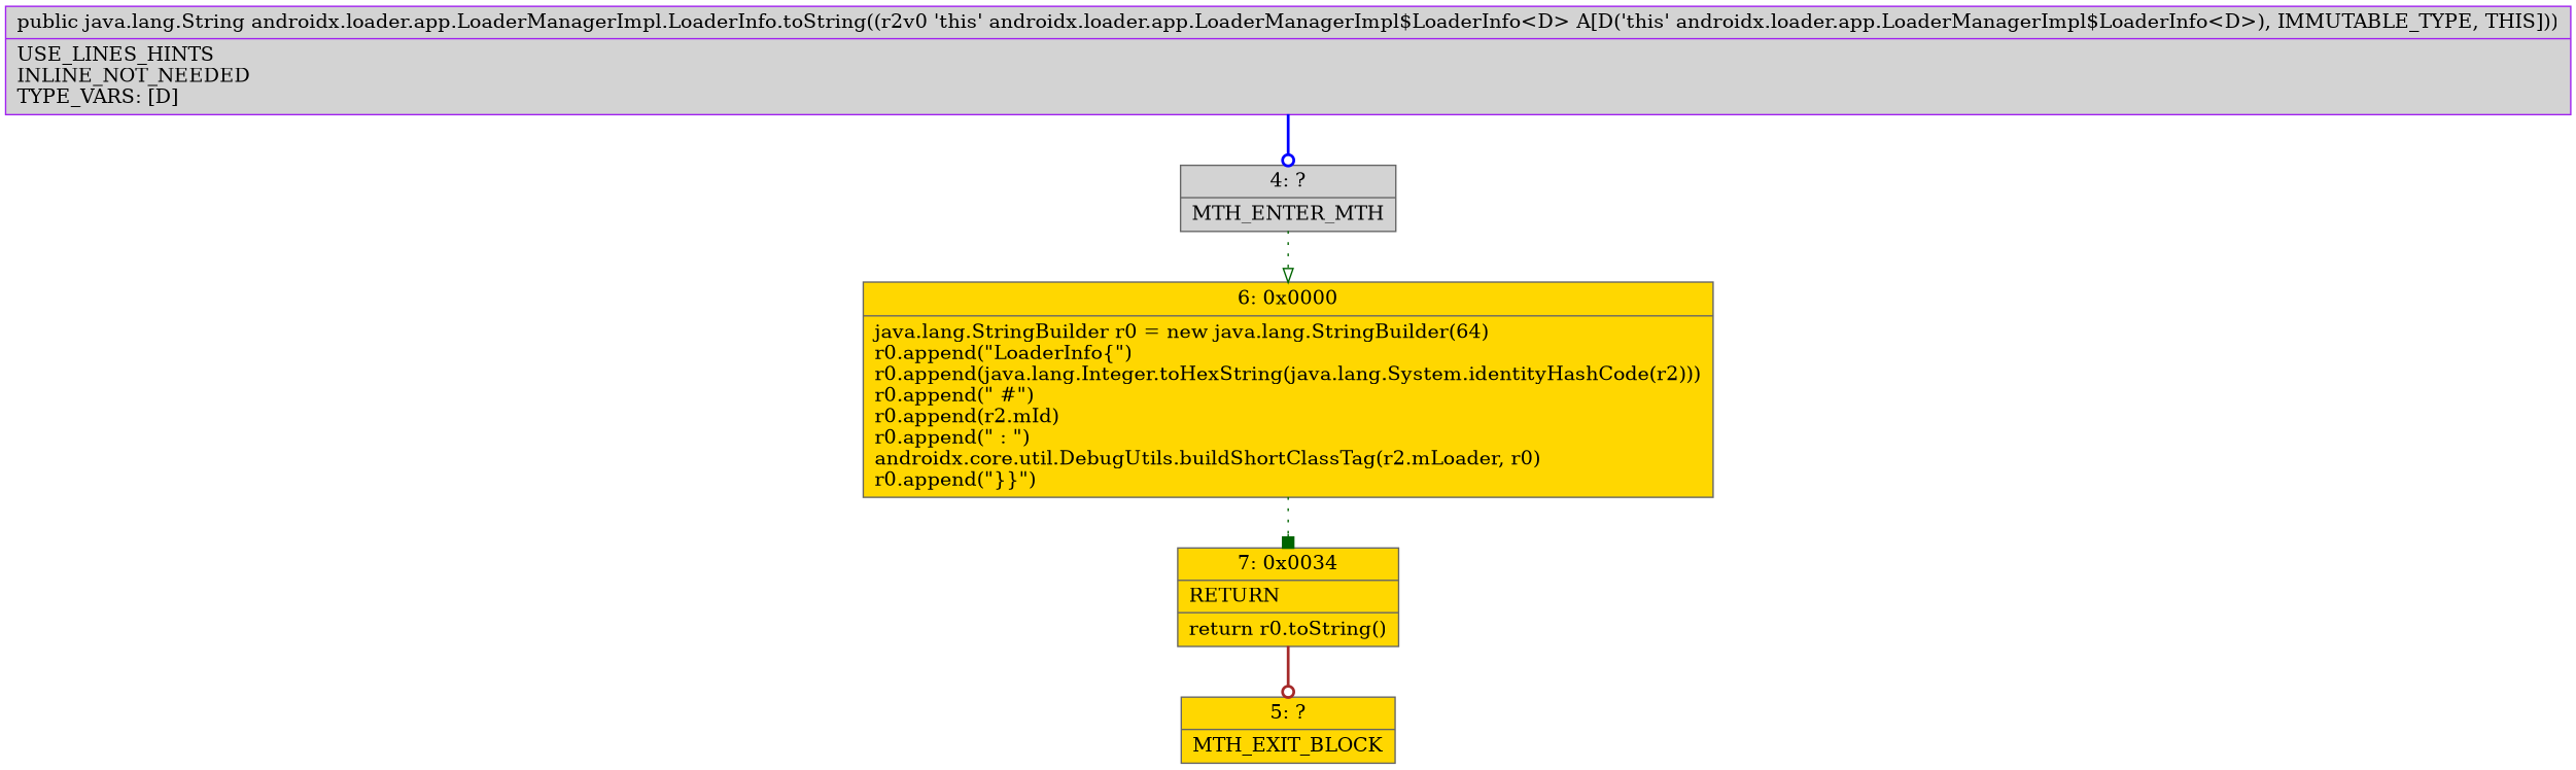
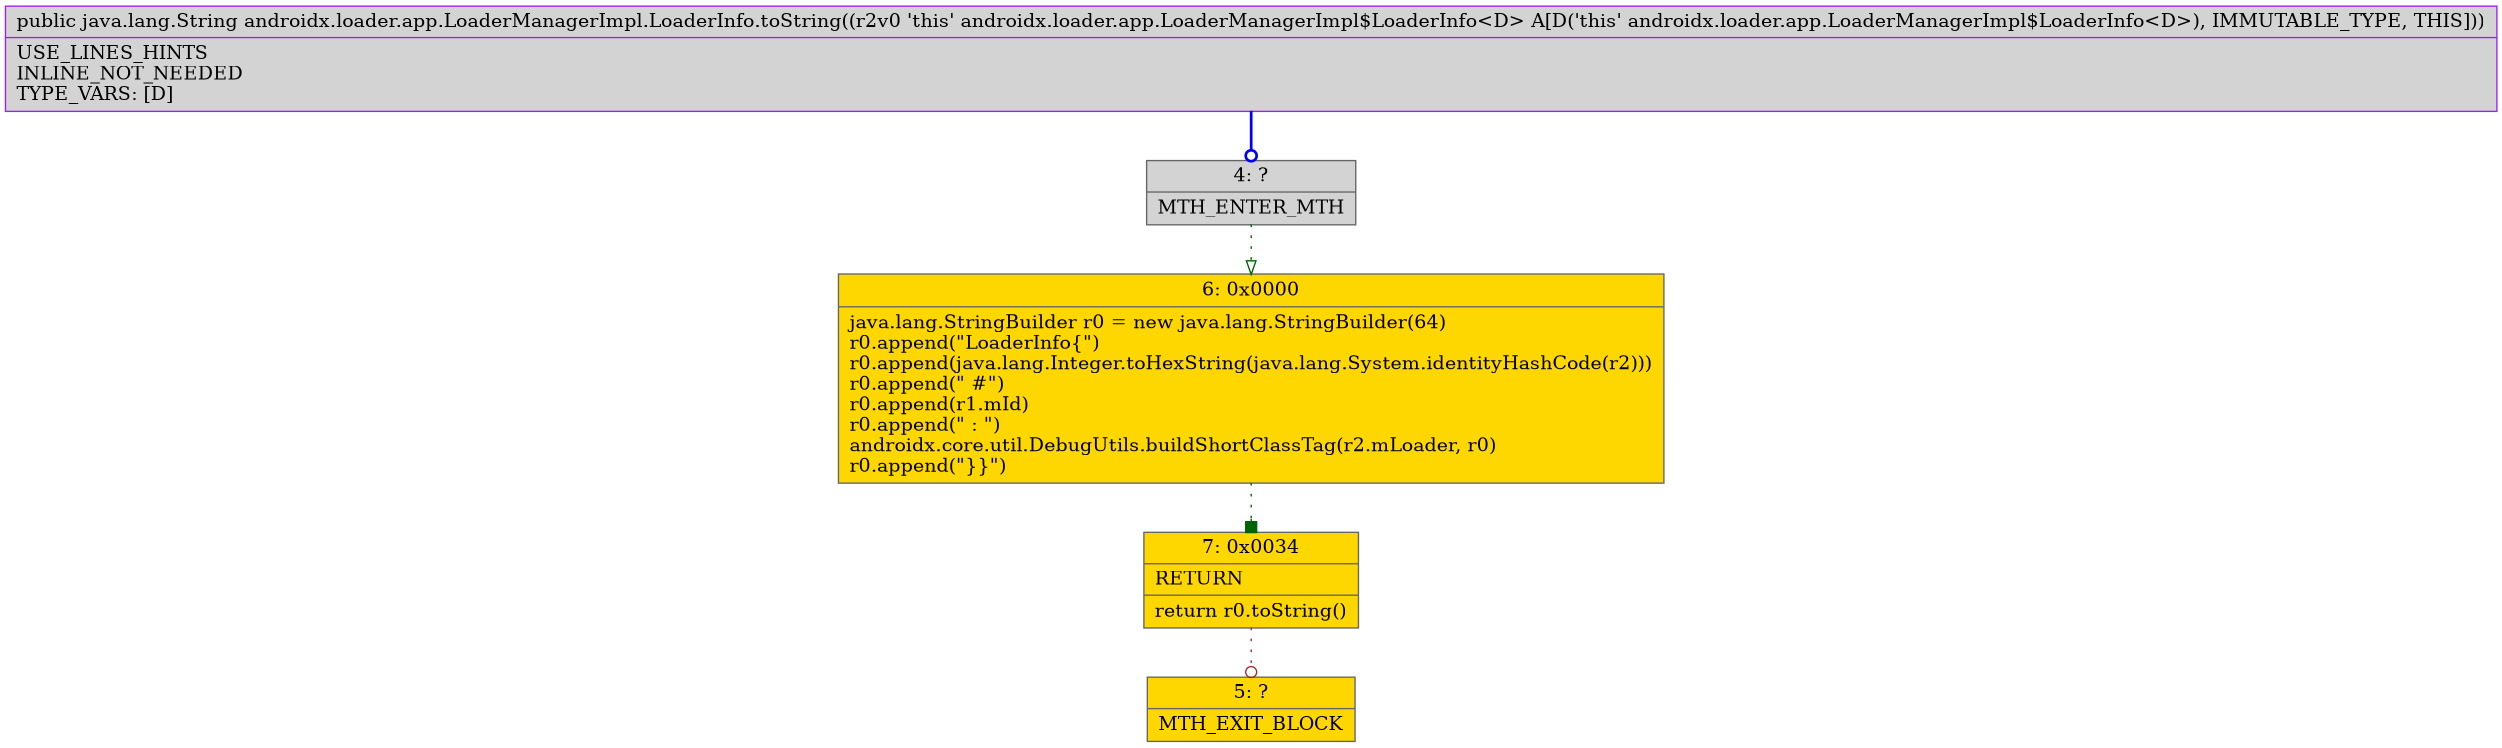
  digraph {
    node [color=gray40 fillcolor=gold shape=record style=filled]
    edge [arrowhead=odot color=darkgreen style=dotted]
    n1 [fillcolor=lightgrey label="{4\:\ ?|MTH_ENTER_MTH\l}"]
-   n2 [label="{6\:\ 0x0000|java.lang.StringBuilder r0 = new java.lang.StringBuilder(64)\lr0.append(\"LoaderInfo\{\")\lr0.append(java.lang.Integer.toHexString(java.lang.System.identityHashCode(r2)))\lr0.append(\" #\")\lr0.append(r2.mId)\lr0.append(\" : \")\landroidx.core.util.DebugUtils.buildShortClassTag(r2.mLoader, r0)\lr0.append(\"\}\}\")\l}"]
+   n2 [label="{6\:\ 0x0000|java.lang.StringBuilder r0 = new java.lang.StringBuilder(64)\lr0.append(\"LoaderInfo\{\")\lr0.append(java.lang.Integer.toHexString(java.lang.System.identityHashCode(r2)))\lr0.append(\" #\")\lr0.append(r1.mId)\lr0.append(\" : \")\landroidx.core.util.DebugUtils.buildShortClassTag(r2.mLoader, r0)\lr0.append(\"\}\}\")\l}"]
    n3 [label="{7\:\ 0x0034|RETURN\l|return r0.toString()\l}"]
    n4 [label="{5\:\ ?|MTH_EXIT_BLOCK\l}"]
    n5 [color=purple fillcolor=lightgrey label="{public java.lang.String androidx.loader.app.LoaderManagerImpl.LoaderInfo.toString((r2v0 'this' androidx.loader.app.LoaderManagerImpl$LoaderInfo\<D\> A[D('this' androidx.loader.app.LoaderManagerImpl$LoaderInfo\<D\>), IMMUTABLE_TYPE, THIS]))  | USE_LINES_HINTS\lINLINE_NOT_NEEDED\lTYPE_VARS: [D]\l}"]
    n1 -> n2 [arrowhead=onormal]
    n2 -> n3 [arrowhead=box]
-   n3 -> n4 [color=brown style=bold]
+   n3 -> n4 [color=brown]
    n5 -> n1 [color=blue style=bold]
  }
